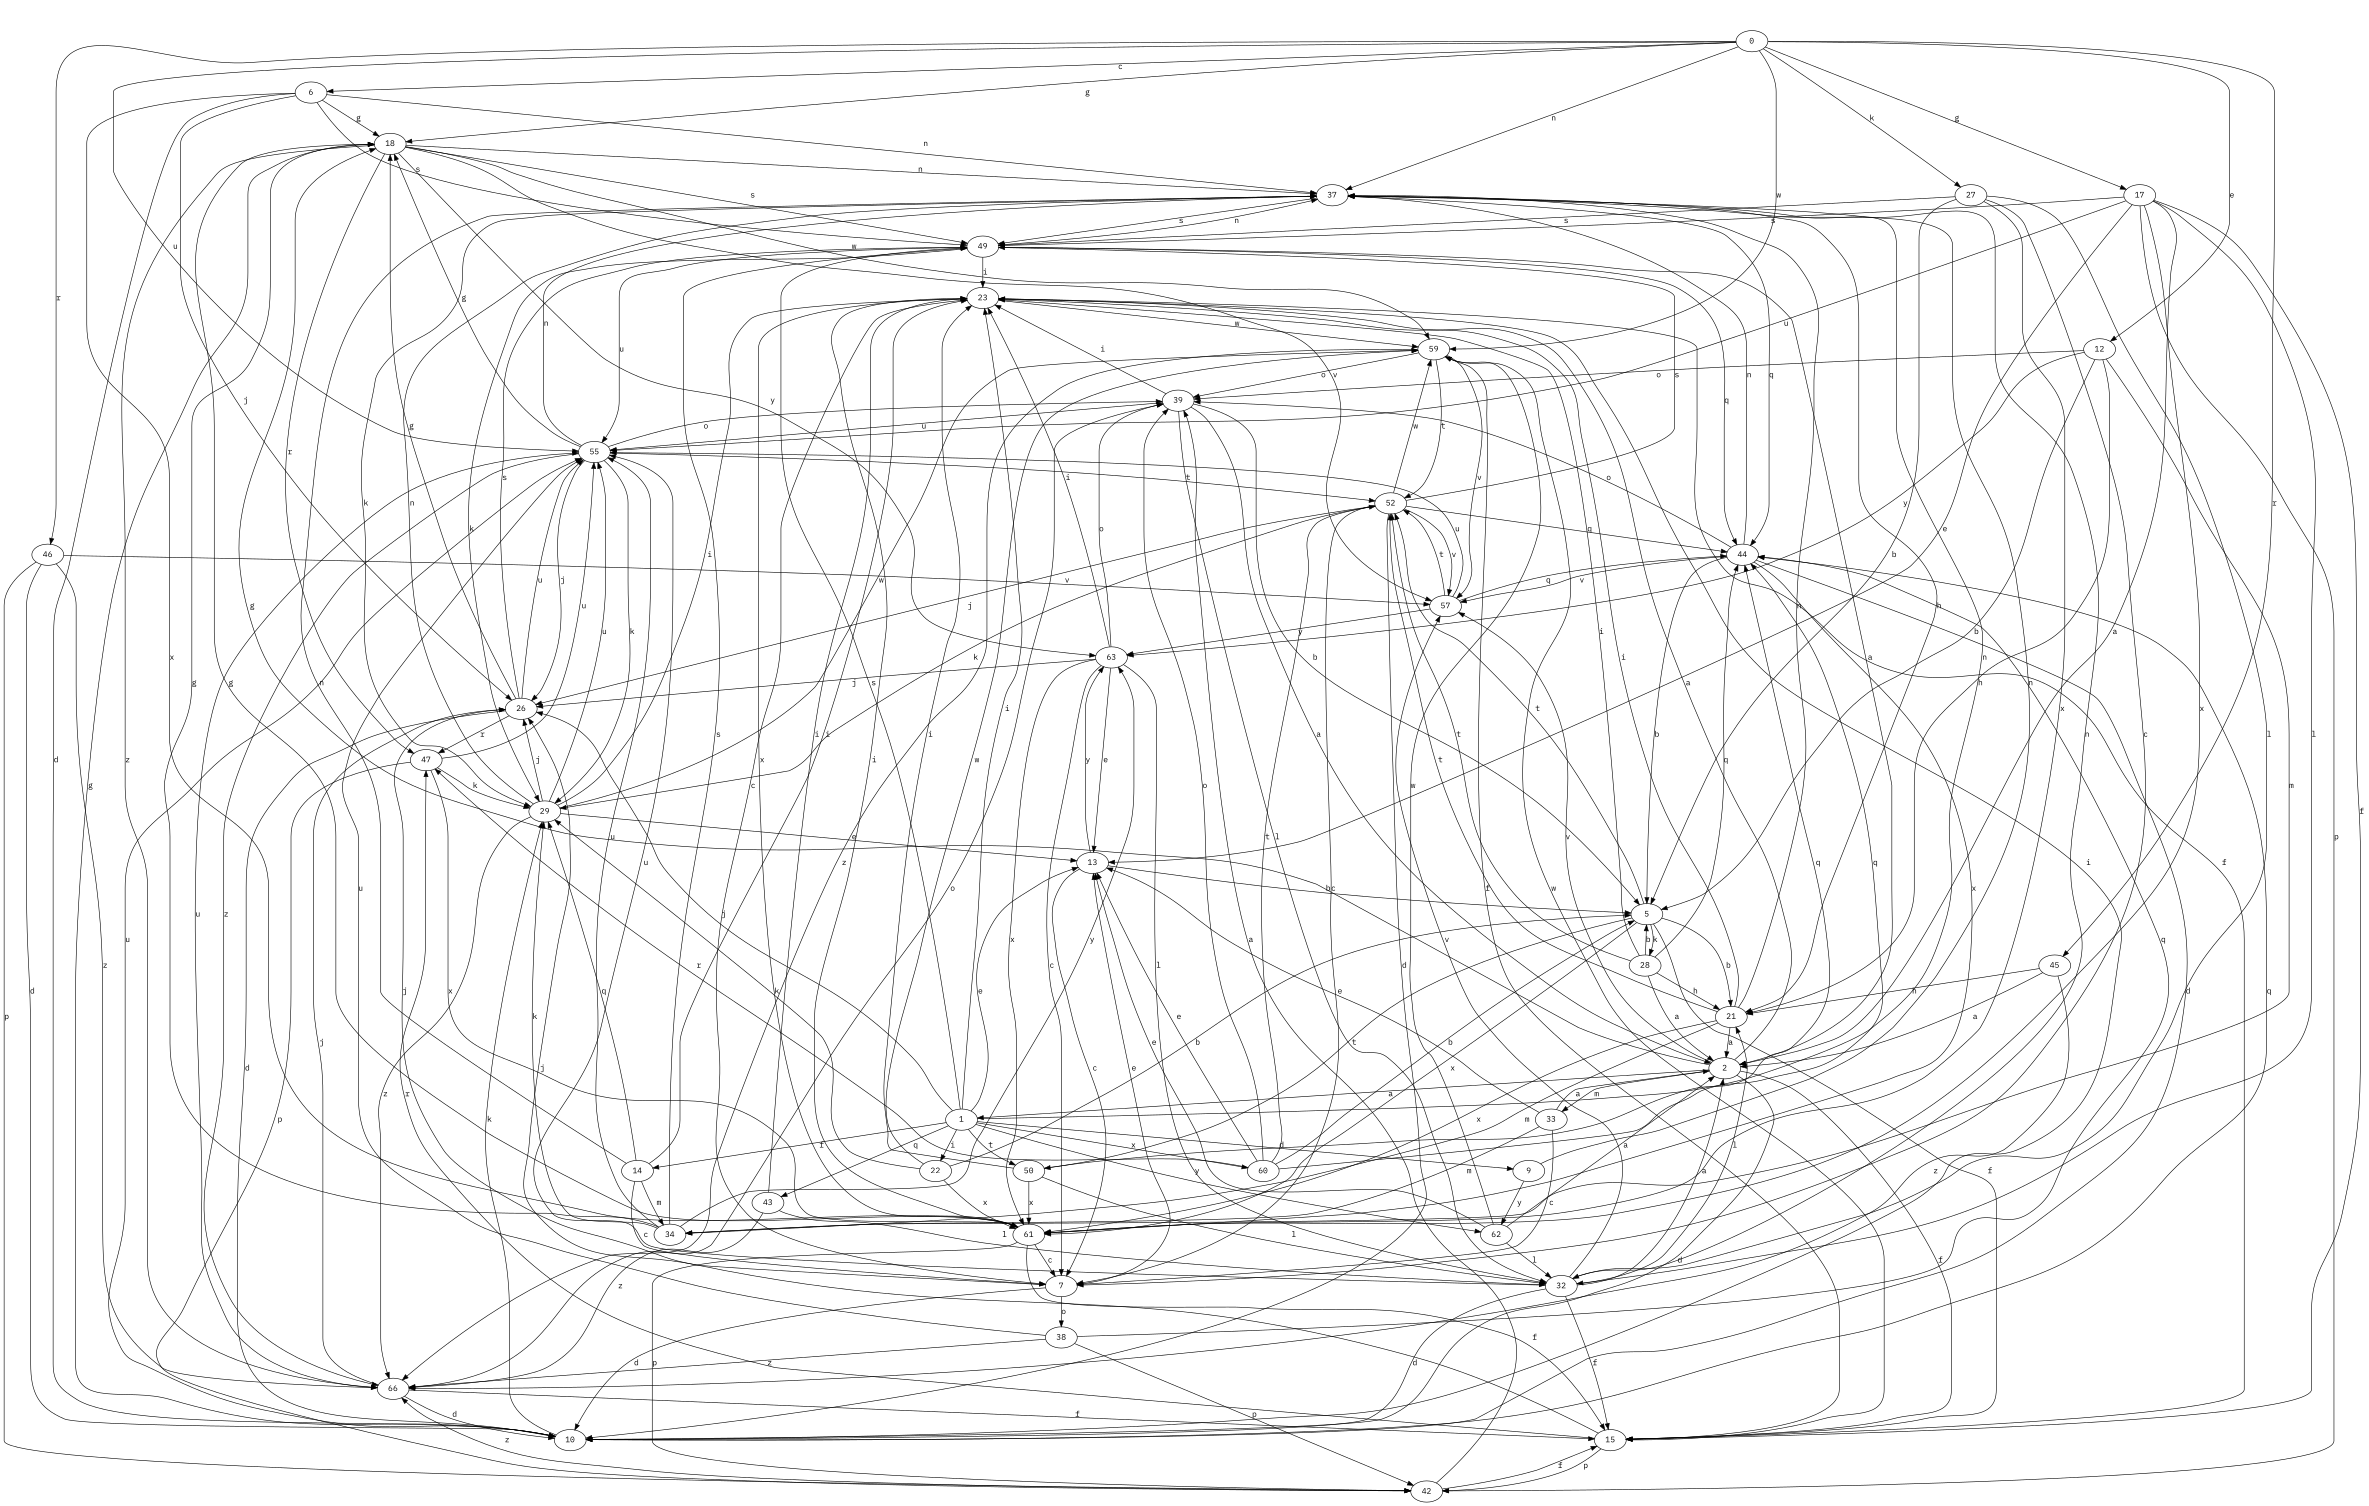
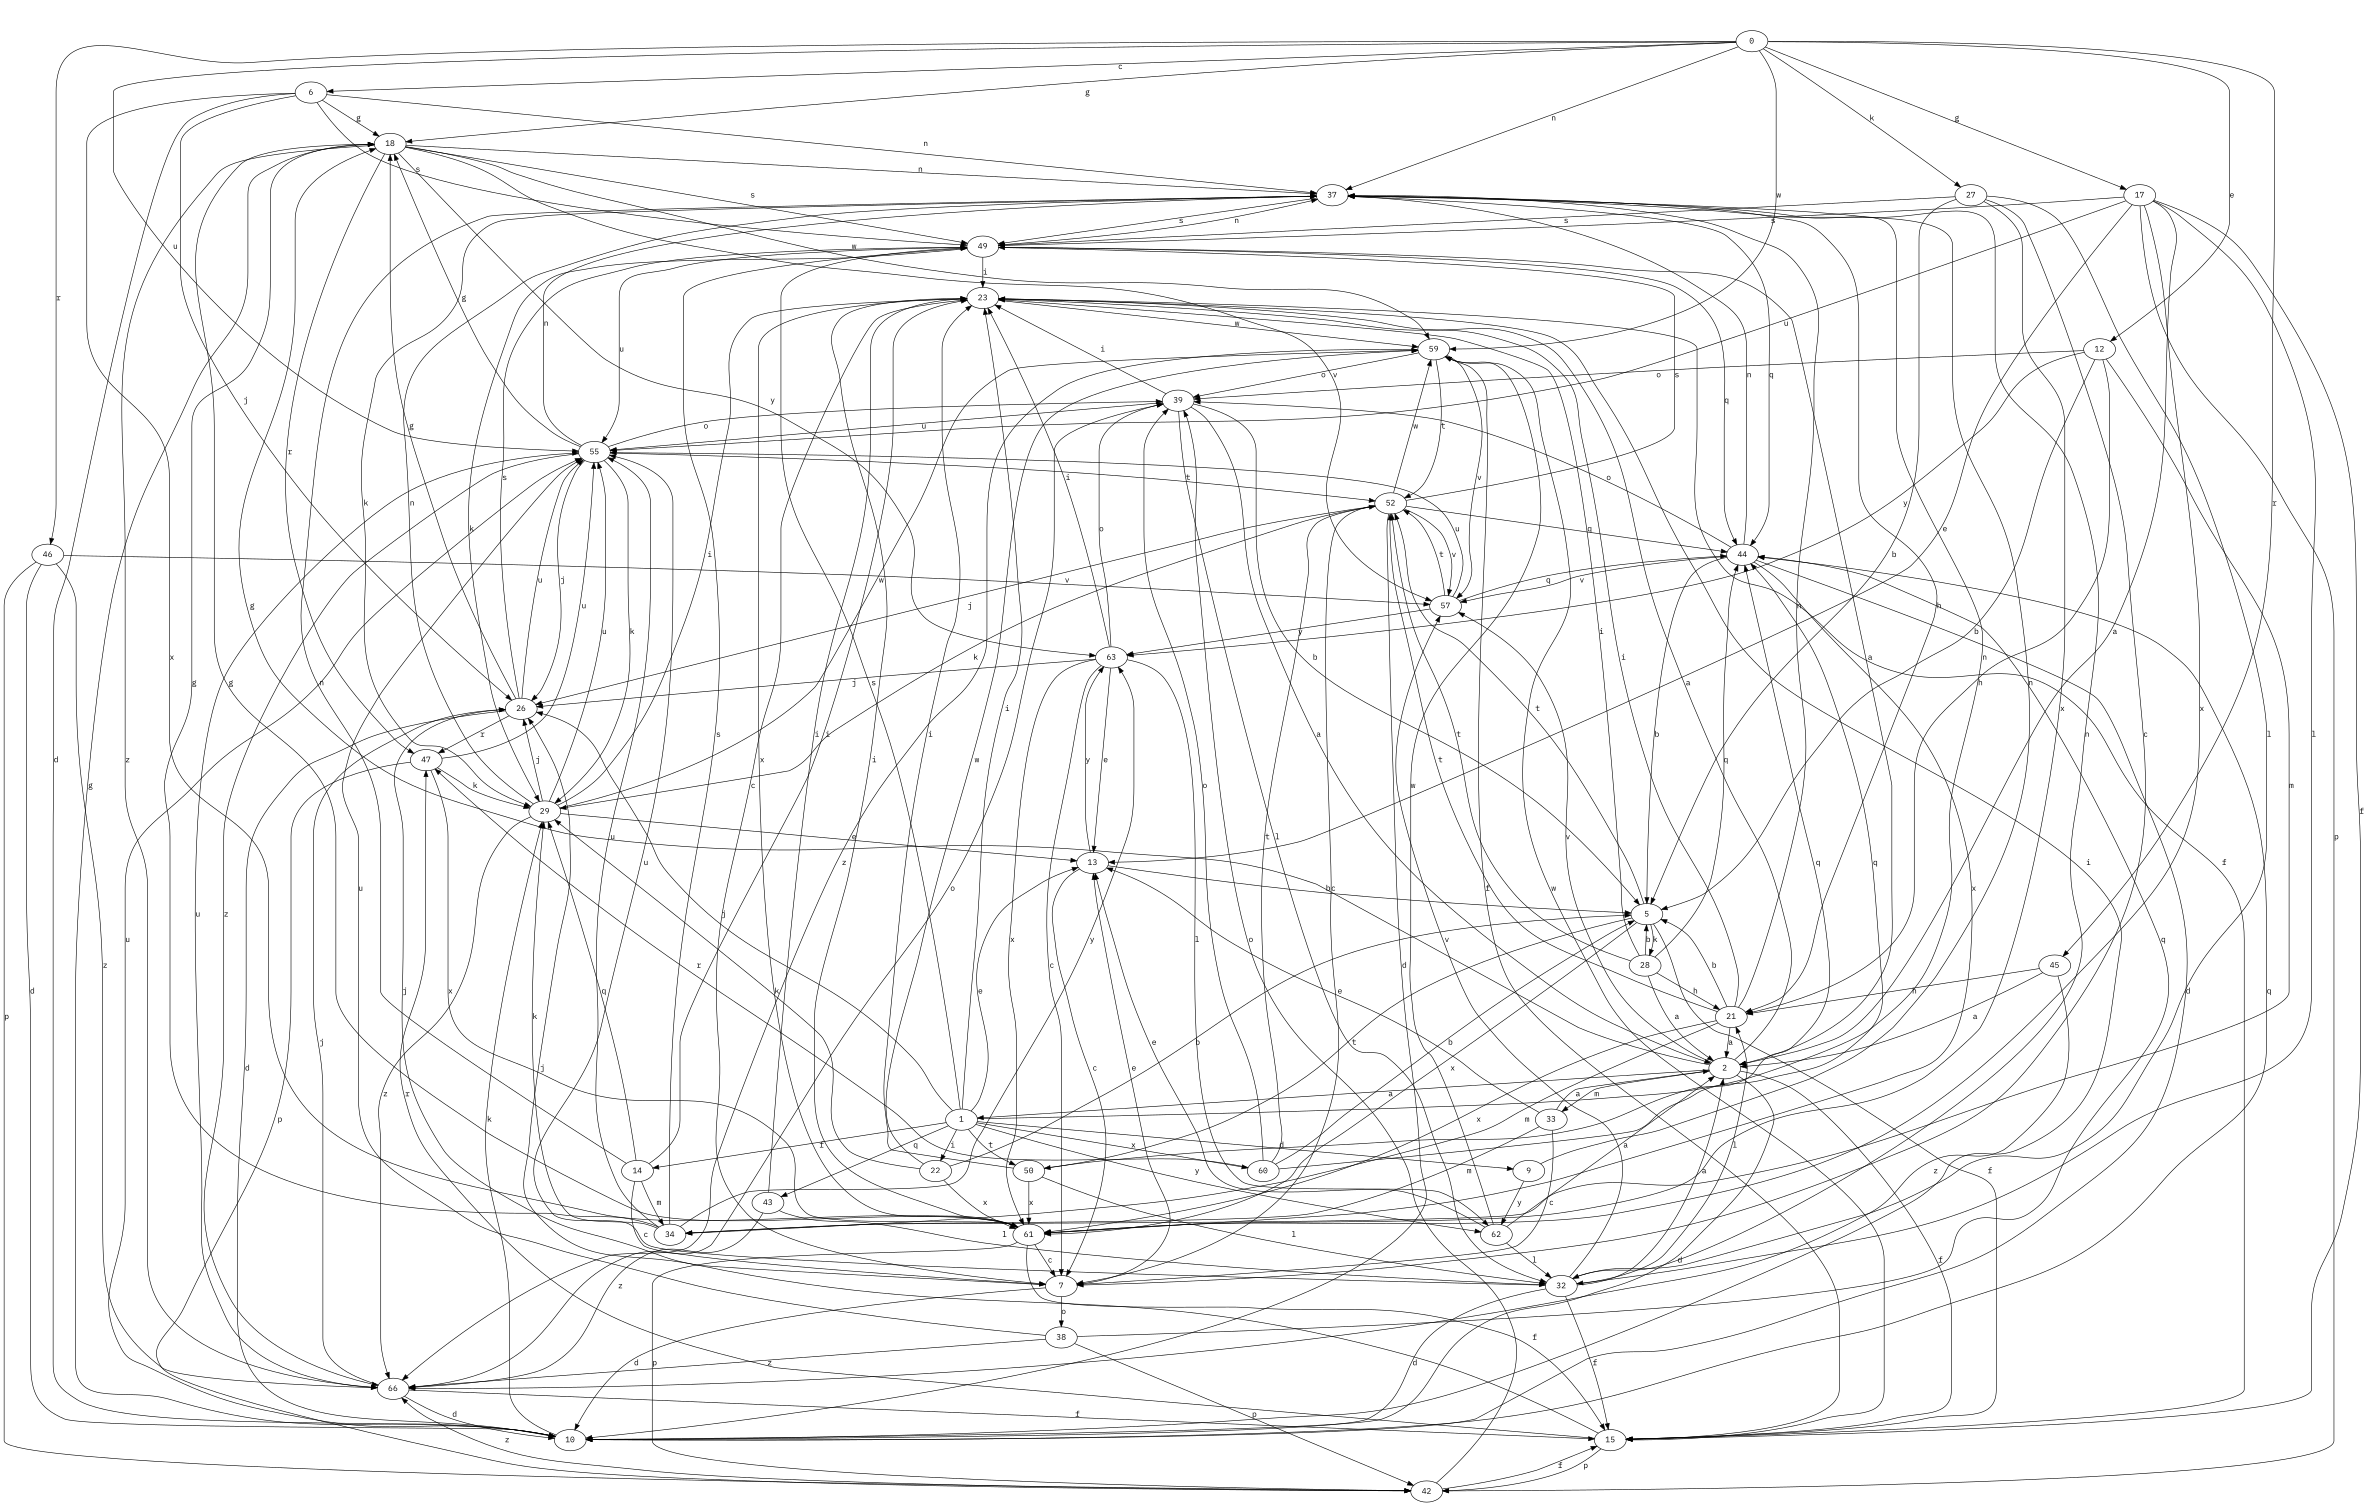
  strict digraph {
    fontname="IBM Plex Mono"
    node [fontname="IBM Plex Mono"]
    edge [fontname="IBM Plex Mono"]
    0
    6
    12
    17
    18
    27
    37
    45
    46
    55
    59
    26
    49
    10
    61
    5
    21
    34
    39
    63
    13
    2
    15
    42
    32
    57
    47
    66
    7
    29
    44
    52
    1
    9
    14
    22
    23
    43
    50
    60
    62
    33
    28
    38
    0 -> 6 [label=c]
    0 -> 12 [label=e]
    0 -> 17 [label=g]
    0 -> 18 [label=g]
    0 -> 27 [label=k]
    0 -> 37 [label=n]
    0 -> 45 [label=r]
    0 -> 46 [label=r]
    0 -> 55 [label=u]
    0 -> 59 [label=w]
    6 -> 18 [label=g]
    6 -> 37 [label=n]
    6 -> 26 [label=j]
    6 -> 49 [label=s]
    6 -> 10 [label=d]
    6 -> 61 [label=x]
    12 -> 5 [label=b]
    12 -> 21 [label=h]
    12 -> 34 [label=m]
    12 -> 39 [label=o]
    12 -> 63 [label=y]
    17 -> 55 [label=u]
    17 -> 49 [label=s]
    17 -> 61 [label=x]
    17 -> 13 [label=e]
    17 -> 2 [label=a]
    17 -> 15 [label=f]
    17 -> 42 [label=p]
    17 -> 32 [label=l]
    18 -> 37 [label=n]
    18 -> 59 [label=w]
    18 -> 49 [label=s]
    18 -> 63 [label=y]
    18 -> 57 [label=v]
    18 -> 47 [label=r]
    18 -> 66 [label=z]
    27 -> 49 [label=s]
    27 -> 61 [label=x]
    27 -> 5 [label=b]
    27 -> 32 [label=l]
    27 -> 7 [label=c]
    37 -> 49 [label=s]
    37 -> 21 [label=h]
    37 -> 29 [label=k]
    37 -> 44 [label=q]
    45 -> 21 [label=h]
    45 -> 2 [label=a]
    45 -> 66 [label=z]
    46 -> 10 [label=d]
    46 -> 42 [label=p]
    46 -> 57 [label=v]
    46 -> 66 [label=z]
    55 -> 18 [label=g]
    55 -> 37 [label=n]
    55 -> 26 [label=j]
    55 -> 39 [label=o]
    55 -> 66 [label=z]
    55 -> 29 [label=k]
    55 -> 52 [label=t]
    59 -> 39 [label=o]
    59 -> 15 [label=f]
    59 -> 57 [label=v]
    59 -> 66 [label=z]
    59 -> 52 [label=t]
    26 -> 18 [label=g]
    26 -> 55 [label=u]
    26 -> 49 [label=s]
    26 -> 10 [label=d]
    26 -> 47 [label=r]
    49 -> 37 [label=n]
    49 -> 55 [label=u]
    49 -> 2 [label=a]
    49 -> 29 [label=k]
    49 -> 44 [label=q]
    49 -> 23 [label=i]
    10 -> 18 [label=g]
    10 -> 55 [label=u]
    10 -> 29 [label=k]
    10 -> 44 [label=q]
    10 -> 23 [label=i]
    61 -> 18 [label=g]
    61 -> 15 [label=f]
    61 -> 42 [label=p]
    61 -> 7 [label=c]
    61 -> 23 [label=i]
    5 -> 61 [label=x]
    5 -> 15 [label=f]
    5 -> 52 [label=t]
    5 -> 50 [label=t]
    5 -> 28 [label=k]
    21 -> 37 [label=n]
    21 -> 61 [label=x]
-   5 -> 21 [label=b]
+   21 -> 5 [label=b]
    21 -> 34 [label=m]
    21 -> 2 [label=a]
    21 -> 52 [label=t]
    21 -> 23 [label=i]
    34 -> 18 [label=g]
    34 -> 55 [label=u]
    34 -> 49 [label=s]
    34 -> 63 [label=y]
    34 -> 29 [label=k]
    39 -> 55 [label=u]
    39 -> 5 [label=b]
    39 -> 2 [label=a]
    39 -> 32 [label=l]
    39 -> 23 [label=i]
    63 -> 26 [label=j]
    63 -> 61 [label=x]
    63 -> 39 [label=o]
    63 -> 13 [label=e]
-   63 -> 32 [label=l]
+   63 -> 62 [label=l]
    63 -> 7 [label=c]
    63 -> 23 [label=i]
    13 -> 5 [label=b]
    13 -> 63 [label=y]
    13 -> 7 [label=c]
    2 -> 18 [label=g]
    2 -> 10 [label=d]
    2 -> 15 [label=f]
    2 -> 57 [label=v]
    2 -> 1 [label=a]
    2 -> 23 [label=a]
    2 -> 33 [label=m]
    15 -> 59 [label=w]
    15 -> 26 [label=j]
    15 -> 42 [label=p]
    15 -> 47 [label=r]
-   42 -> 39 [label=a]
+   42 -> 39 [label=o]
    42 -> 15 [label=f]
    42 -> 66 [label=z]
    32 -> 37 [label=n]
    32 -> 55 [label=u]
    32 -> 10 [label=d]
    32 -> 21 [label=l]
    32 -> 2 [label=a]
    32 -> 15 [label=f]
    32 -> 57 [label=v]
    57 -> 55 [label=u]
    57 -> 63 [label=y]
    57 -> 44 [label=q]
    57 -> 52 [label=t]
    47 -> 55 [label=u]
    47 -> 61 [label=x]
    47 -> 42 [label=p]
    47 -> 29 [label=k]
    66 -> 55 [label=u]
    66 -> 26 [label=j]
    66 -> 10 [label=d]
    66 -> 39 [label=o]
    66 -> 15 [label=f]
    7 -> 26 [label=j]
    7 -> 10 [label=d]
    7 -> 13 [label=e]
    7 -> 38 [label=o]
    29 -> 37 [label=n]
    29 -> 55 [label=u]
    29 -> 59 [label=w]
    29 -> 26 [label=j]
    29 -> 13 [label=e]
    29 -> 66 [label=z]
    29 -> 23 [label=i]
    44 -> 37 [label=n]
    44 -> 10 [label=d]
    44 -> 61 [label=x]
    44 -> 5 [label=b]
    44 -> 39 [label=o]
    44 -> 57 [label=v]
    52 -> 59 [label=w]
    52 -> 26 [label=j]
    52 -> 49 [label=s]
    52 -> 10 [label=d]
    52 -> 57 [label=v]
    52 -> 7 [label=c]
    52 -> 29 [label=k]
    52 -> 44 [label=q]
    1 -> 37 [label=n]
    1 -> 26 [label=j]
    1 -> 49 [label=s]
    1 -> 13 [label=e]
    1 -> 9 [label=d]
    1 -> 14 [label=f]
    1 -> 22 [label=i]
    1 -> 23 [label=i]
    1 -> 43 [label=q]
    1 -> 50 [label=t]
    1 -> 60 [label=x]
    1 -> 62 [label=y]
    9 -> 37 [label=n]
    9 -> 62 [label=y]
    14 -> 37 [label=n]
    14 -> 34 [label=m]
    14 -> 7 [label=c]
    14 -> 29 [label=q]
    14 -> 23 [label=i]
    22 -> 59 [label=w]
    22 -> 61 [label=x]
    22 -> 5 [label=b]
    22 -> 29 [label=k]
    23 -> 59 [label=w]
    23 -> 61 [label=x]
    23 -> 15 [label=f]
    23 -> 7 [label=c]
    43 -> 32 [label=l]
    43 -> 66 [label=z]
    43 -> 23 [label=i]
    50 -> 61 [label=x]
    50 -> 32 [label=l]
    50 -> 44 [label=q]
    50 -> 23 [label=i]
    60 -> 5 [label=b]
    60 -> 39 [label=o]
-   60 -> 13 [label=e]
    60 -> 47 [label=r]
    60 -> 44 [label=q]
    60 -> 52 [label=t]
    62 -> 59 [label=w]
    62 -> 13 [label=e]
    62 -> 2 [label=a]
    62 -> 32 [label=l]
    33 -> 34 [label=m]
    33 -> 13 [label=e]
    33 -> 2 [label=a]
    33 -> 7 [label=c]
    28 -> 5 [label=b]
    28 -> 21 [label=h]
    28 -> 2 [label=a]
    28 -> 44 [label=q]
    28 -> 52 [label=t]
    28 -> 23 [label=i]
    38 -> 55 [label=u]
    38 -> 42 [label=p]
    38 -> 66 [label=z]
    38 -> 44 [label=q]
  }
